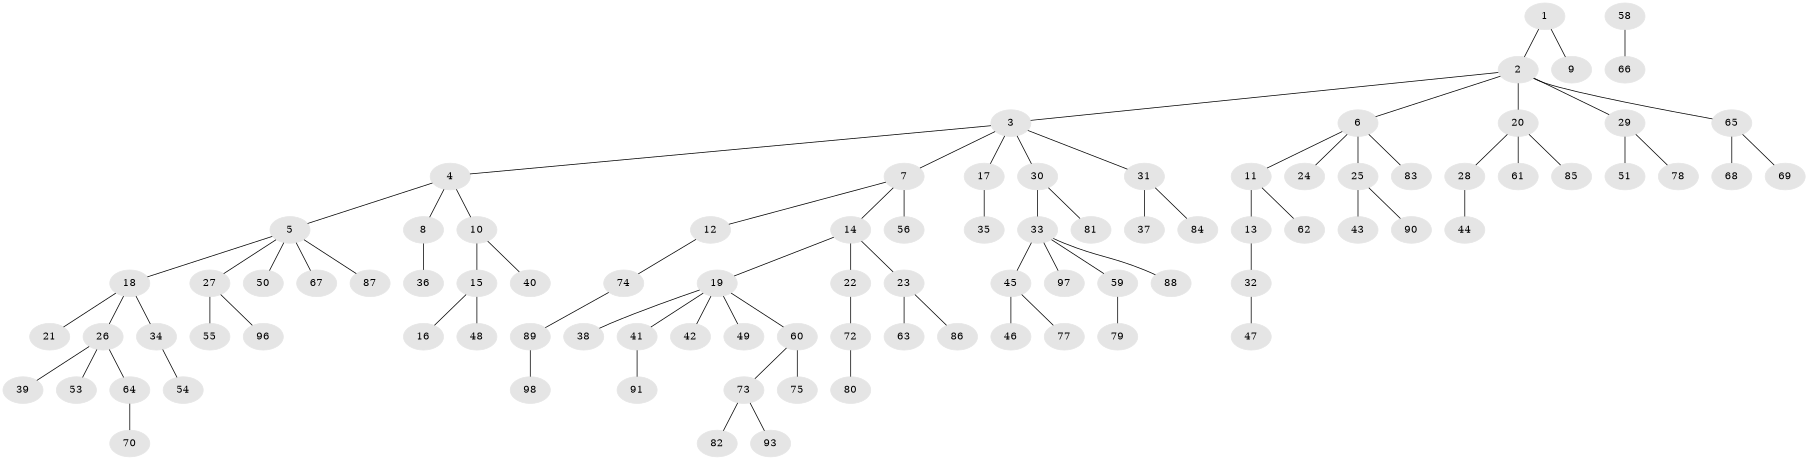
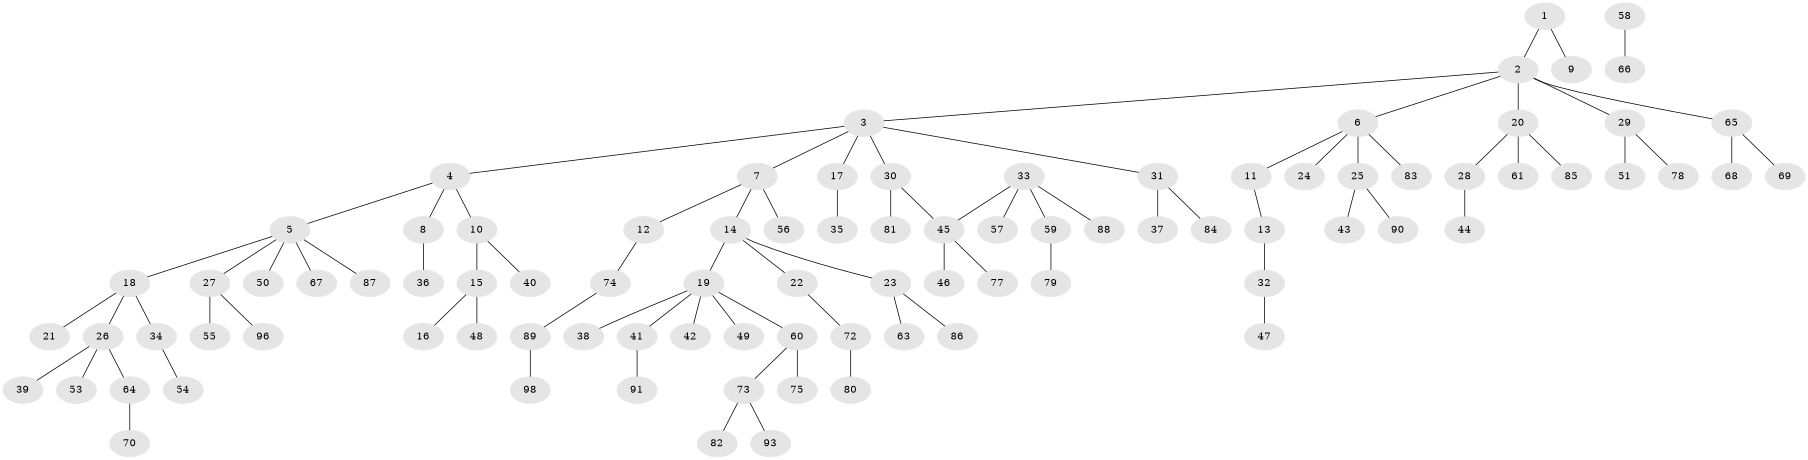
  graph {
    node [color=gray90 style=filled]
    1
    2
    9
    3
    6
    20
    29
    65
    4
    7
    17
    30
    31
    11
    24
    25
    83
    28
    61
    85
    51
    78
    68
    69
    5
    8
    10
    12
    14
    56
    35
    33
    81
    37
    84
    18
    27
    50
    67
    87
    36
    15
    40
    21
    26
    34
    55
    n48 [label=96]
    13
-   62
    43
    90
    74
    19
    22
    23
    16
    48
    32
    89
    47
    38
    41
    42
    49
    60
    72
    63
    86
    39
    53
    64
    54
    91
    73
    75
    44
    80
    70
    45
-   57 [label=97]
+   57
    59
    88
    46
    77
    79
    58
    66
    82
    93
    n91 [label=98]
    1 -- 2
    1 -- 9
    2 -- 3
    2 -- 6
    2 -- 20
    2 -- 29
    2 -- 65
    3 -- 4
    3 -- 7
    3 -- 17
    3 -- 30
    3 -- 31
    6 -- 11
    6 -- 24
    6 -- 25
    6 -- 83
    20 -- 28
    20 -- 61
    20 -- 85
    29 -- 51
    29 -- 78
    65 -- 68
    65 -- 69
    4 -- 5
    4 -- 8
    4 -- 10
    7 -- 12
    7 -- 14
    7 -- 56
    17 -- 35
-   30 -- 33
+   30 -- 45
    30 -- 81
    31 -- 37
    31 -- 84
    11 -- 13
-   11 -- 62
    25 -- 43
    25 -- 90
    28 -- 44
    5 -- 18
    5 -- 27
    5 -- 50
    5 -- 67
    5 -- 87
    8 -- 36
    10 -- 15
    10 -- 40
    12 -- 74
    14 -- 19
    14 -- 22
    14 -- 23
    33 -- 45
    33 -- 57
    33 -- 59
    33 -- 88
    18 -- 21
    18 -- 26
    18 -- 34
    27 -- 55
    27 -- n48
    15 -- 16
    15 -- 48
    26 -- 39
    26 -- 53
    26 -- 64
    34 -- 54
    13 -- 32
    74 -- 89
    19 -- 38
    19 -- 41
    19 -- 42
    19 -- 49
    19 -- 60
    22 -- 72
    23 -- 63
    23 -- 86
    32 -- 47
    89 -- n91
    41 -- 91
    60 -- 73
    60 -- 75
    72 -- 80
    64 -- 70
    73 -- 82
    73 -- 93
    45 -- 46
    45 -- 77
    59 -- 79
    58 -- 66
  }
